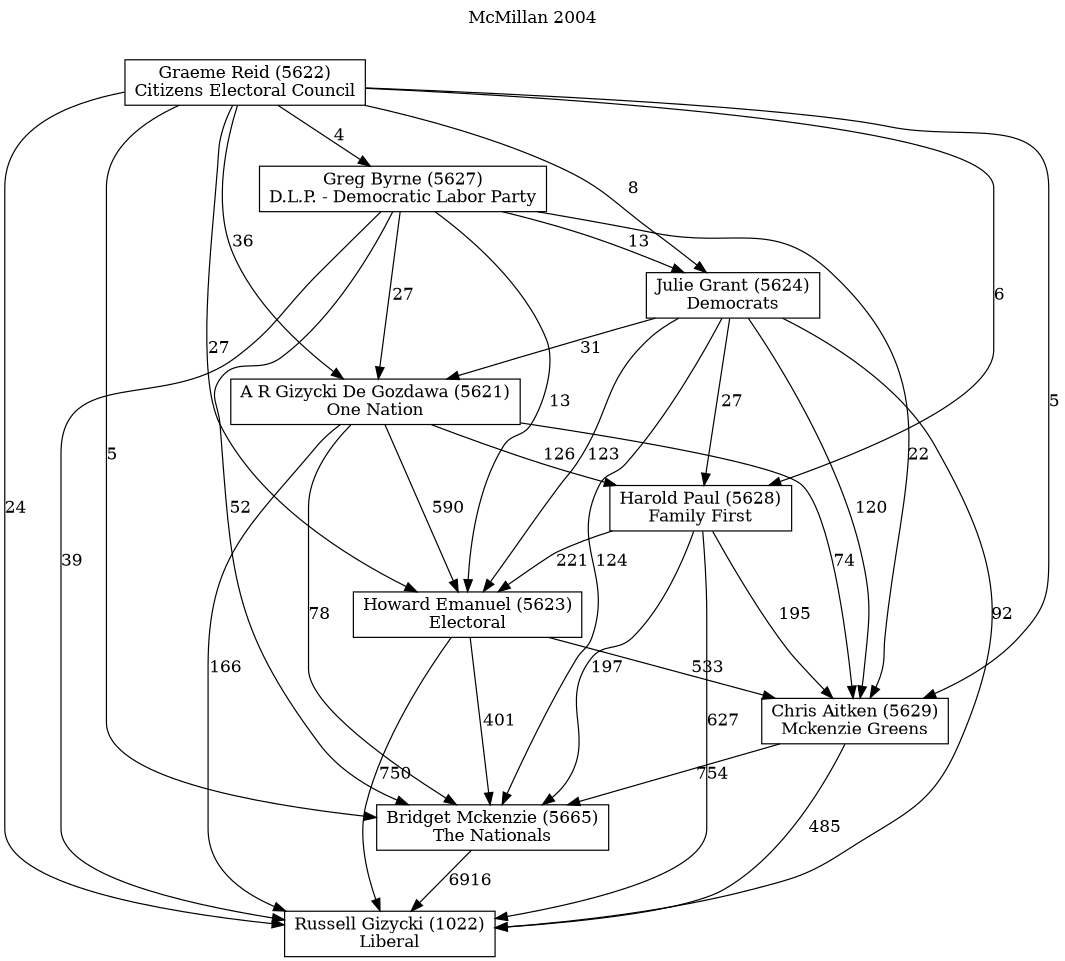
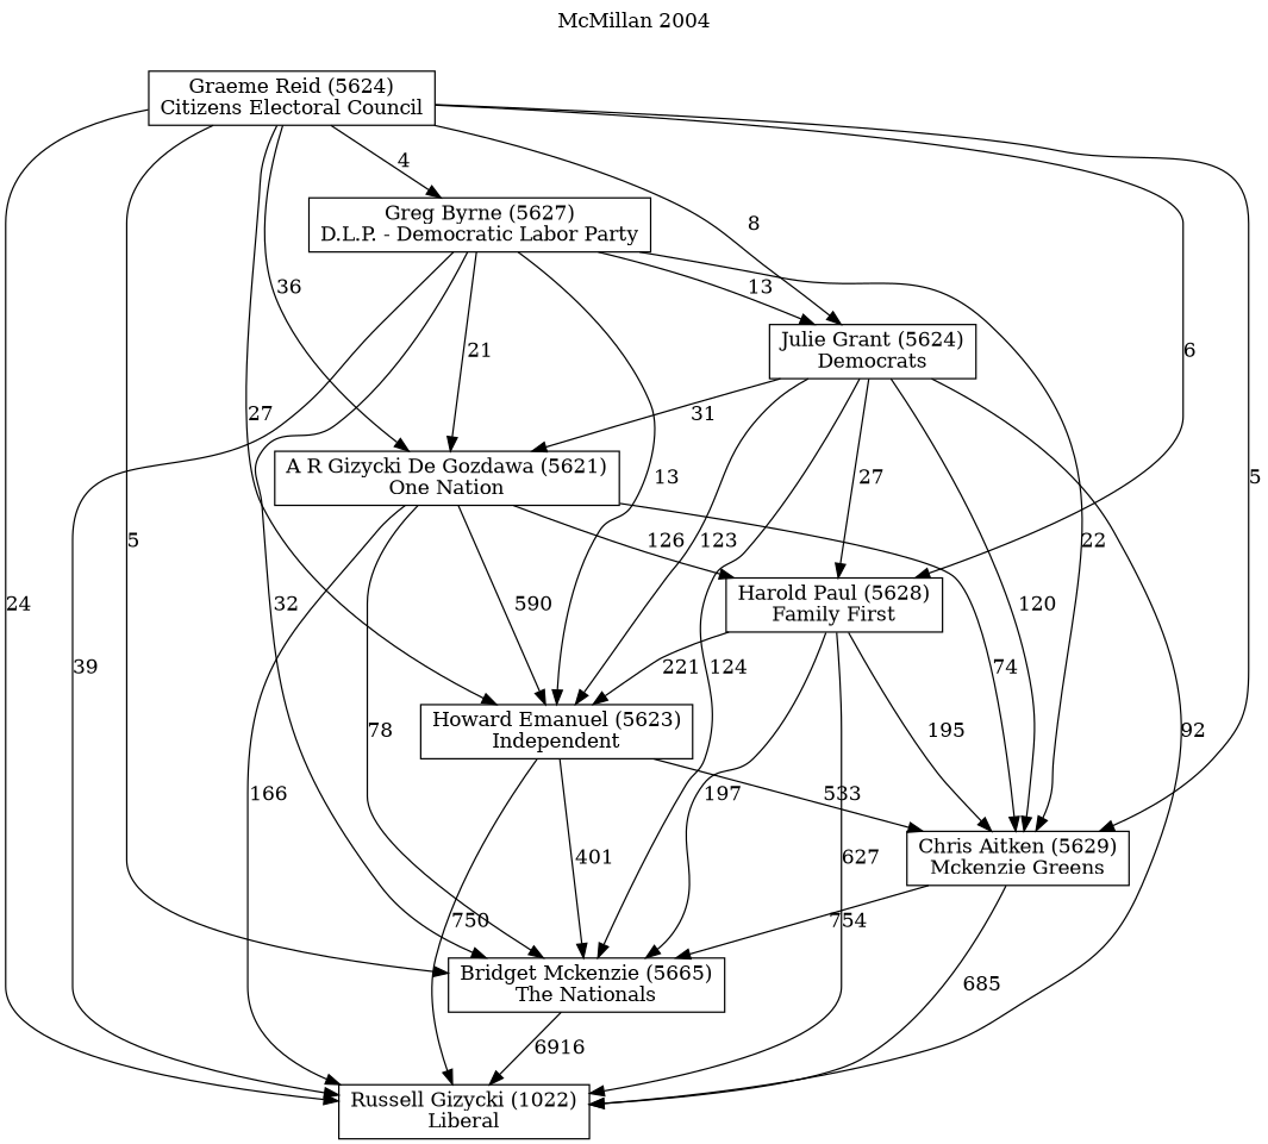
  digraph {
    label="McMillan 2004"
    labelloc=t
    mclimit=10
    node [shape=box]
    n1 [label="Russell Gizycki (1022)\nLiberal"]
    n2 [label="Bridget Mckenzie (5665)\nThe Nationals"]
    n3 [label="Chris Aitken (5629)\nMckenzie Greens"]
-   n4 [label="Howard Emanuel (5623)\nElectoral"]
+   n4 [label="Howard Emanuel (5623)\nIndependent"]
    n5 [label="Harold Paul (5628)\nFamily First"]
    n6 [label="A R Gizycki De Gozdawa (5621)\nOne Nation"]
    n7 [label="Julie Grant (5624)\nDemocrats"]
    n8 [label="Greg Byrne (5627)\nD.L.P. - Democratic Labor Party"]
-   n9 [label="Graeme Reid (5622)\nCitizens Electoral Council"]
+   n9 [label="Graeme Reid (5624)\nCitizens Electoral Council"]
    n2 -> n1 [label=6916]
-   n3 -> n1 [label=485]
+   n3 -> n1 [label=685]
    n3 -> n2 [label=754]
    n4 -> n1 [label=750]
    n4 -> n2 [label=401]
    n4 -> n3 [label=533]
    n5 -> n1 [label=627]
    n5 -> n2 [label=197]
    n5 -> n3 [label=195]
    n5 -> n4 [label=221]
    n6 -> n1 [label=166]
    n6 -> n2 [label=78]
    n6 -> n3 [label=74]
    n6 -> n4 [label=590]
    n6 -> n5 [label=126]
    n7 -> n1 [label=92]
    n7 -> n2 [label=124]
    n7 -> n3 [label=120]
    n7 -> n4 [label=123]
    n7 -> n5 [label=27]
    n7 -> n6 [label=31]
    n8 -> n1 [label=39]
-   n8 -> n2 [label=52]
+   n8 -> n2 [label=32]
    n8 -> n3 [label=22]
    n8 -> n4 [label=13]
-   n8 -> n6 [label=27]
+   n8 -> n6 [label=21]
    n8 -> n7 [label=13]
    n9 -> n1 [label=24]
    n9 -> n2 [label=5]
    n9 -> n3 [label=5]
    n9 -> n4 [label=27]
    n9 -> n5 [label=6]
    n9 -> n6 [label=36]
    n9 -> n7 [label=8]
    n9 -> n8 [label=4]
  }
